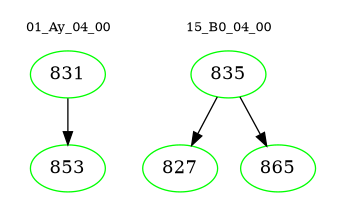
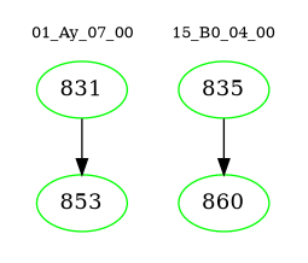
  digraph {
    node [color=green]
    edge [color=black]
    n1 [label=831]
    n2 [label=853]
    n3 [label=835]
-   n4 [label=827]
-   n5 [label=865]
+   n5 [label=860]
    subgraph cluster_1 {
      color=white
      fontsize=10
-     label="01_Ay_04_00"
+     label="01_Ay_07_00"
      n1
      n2
    }
    subgraph cluster_2 {
      color=white
      fontsize=10
      label="15_B0_04_00"
      n3
-     n4
      n5
    }
    n1 -> n2
-   n3 -> n4
    n3 -> n5
  }
